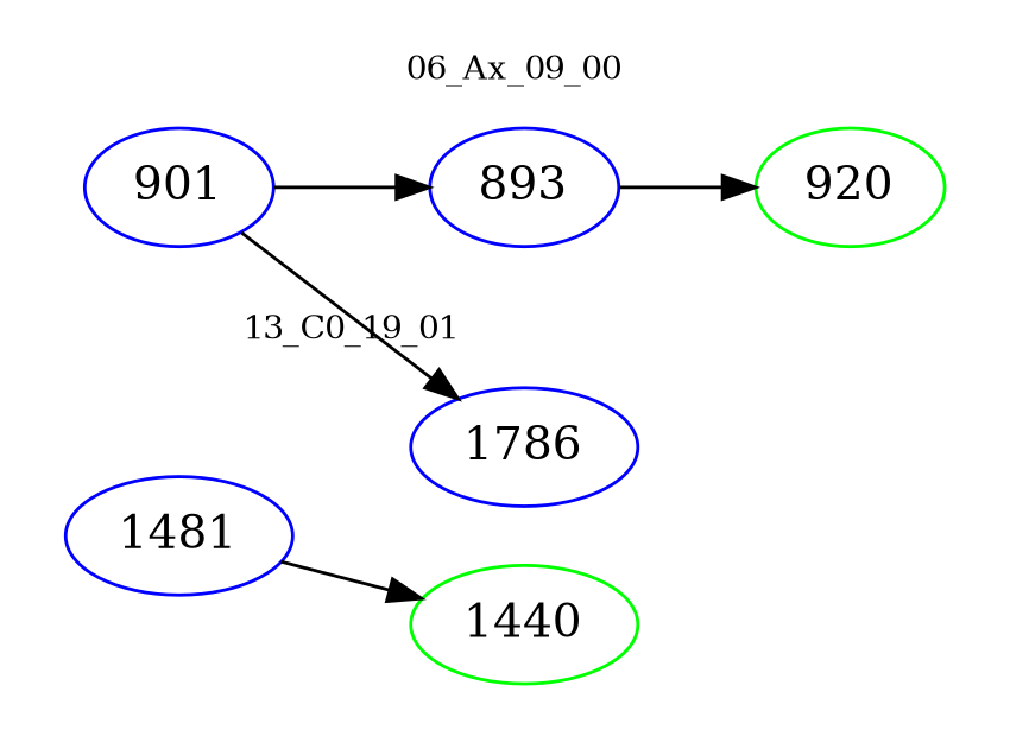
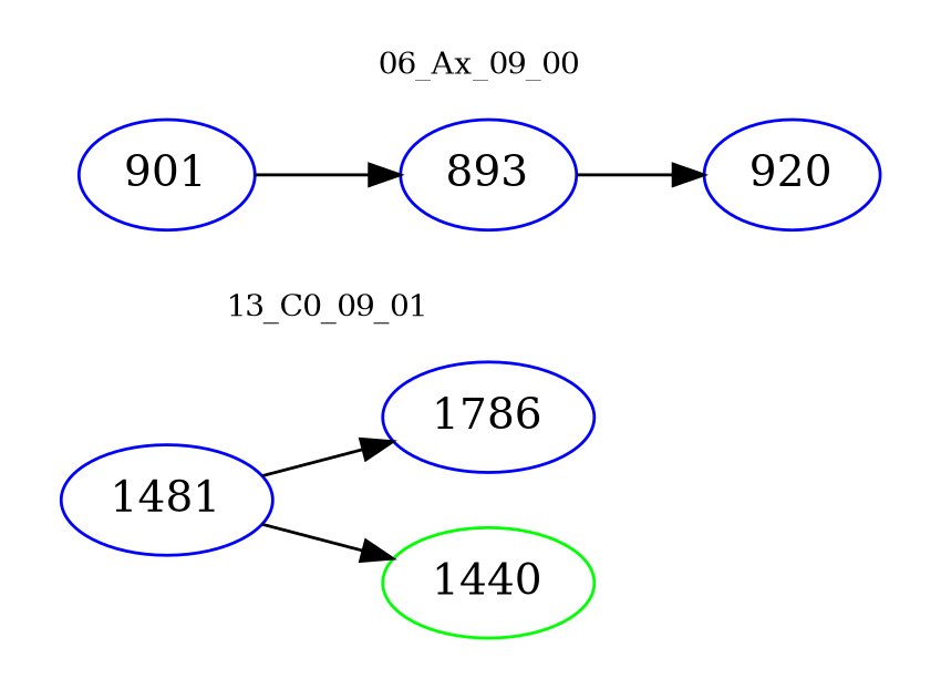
  digraph {
    rankdir=LR
    node [color=blue]
    edge [color=black]
    n1 [label=893]
-   n2 [color=green label=920]
+   n2 [label=920]
    n3 [label=901]
    n4 [label=1481]
    n5 [color=green label=1440]
    n6 [label=1786]
    subgraph cluster_1 {
      color=white
      fontsize=10
      label="06_Ax_09_00"
      n1
      n2
      n3
    }
    subgraph cluster_2 {
      color=white
      fontsize=10
-     label="13_C0_19_01"
+     label="13_C0_09_01"
      n4
      n5
      n6
    }
    n1 -> n2
    n3 -> n1
    n4 -> n5
-   n3 -> n6
+   n4 -> n6
  }
